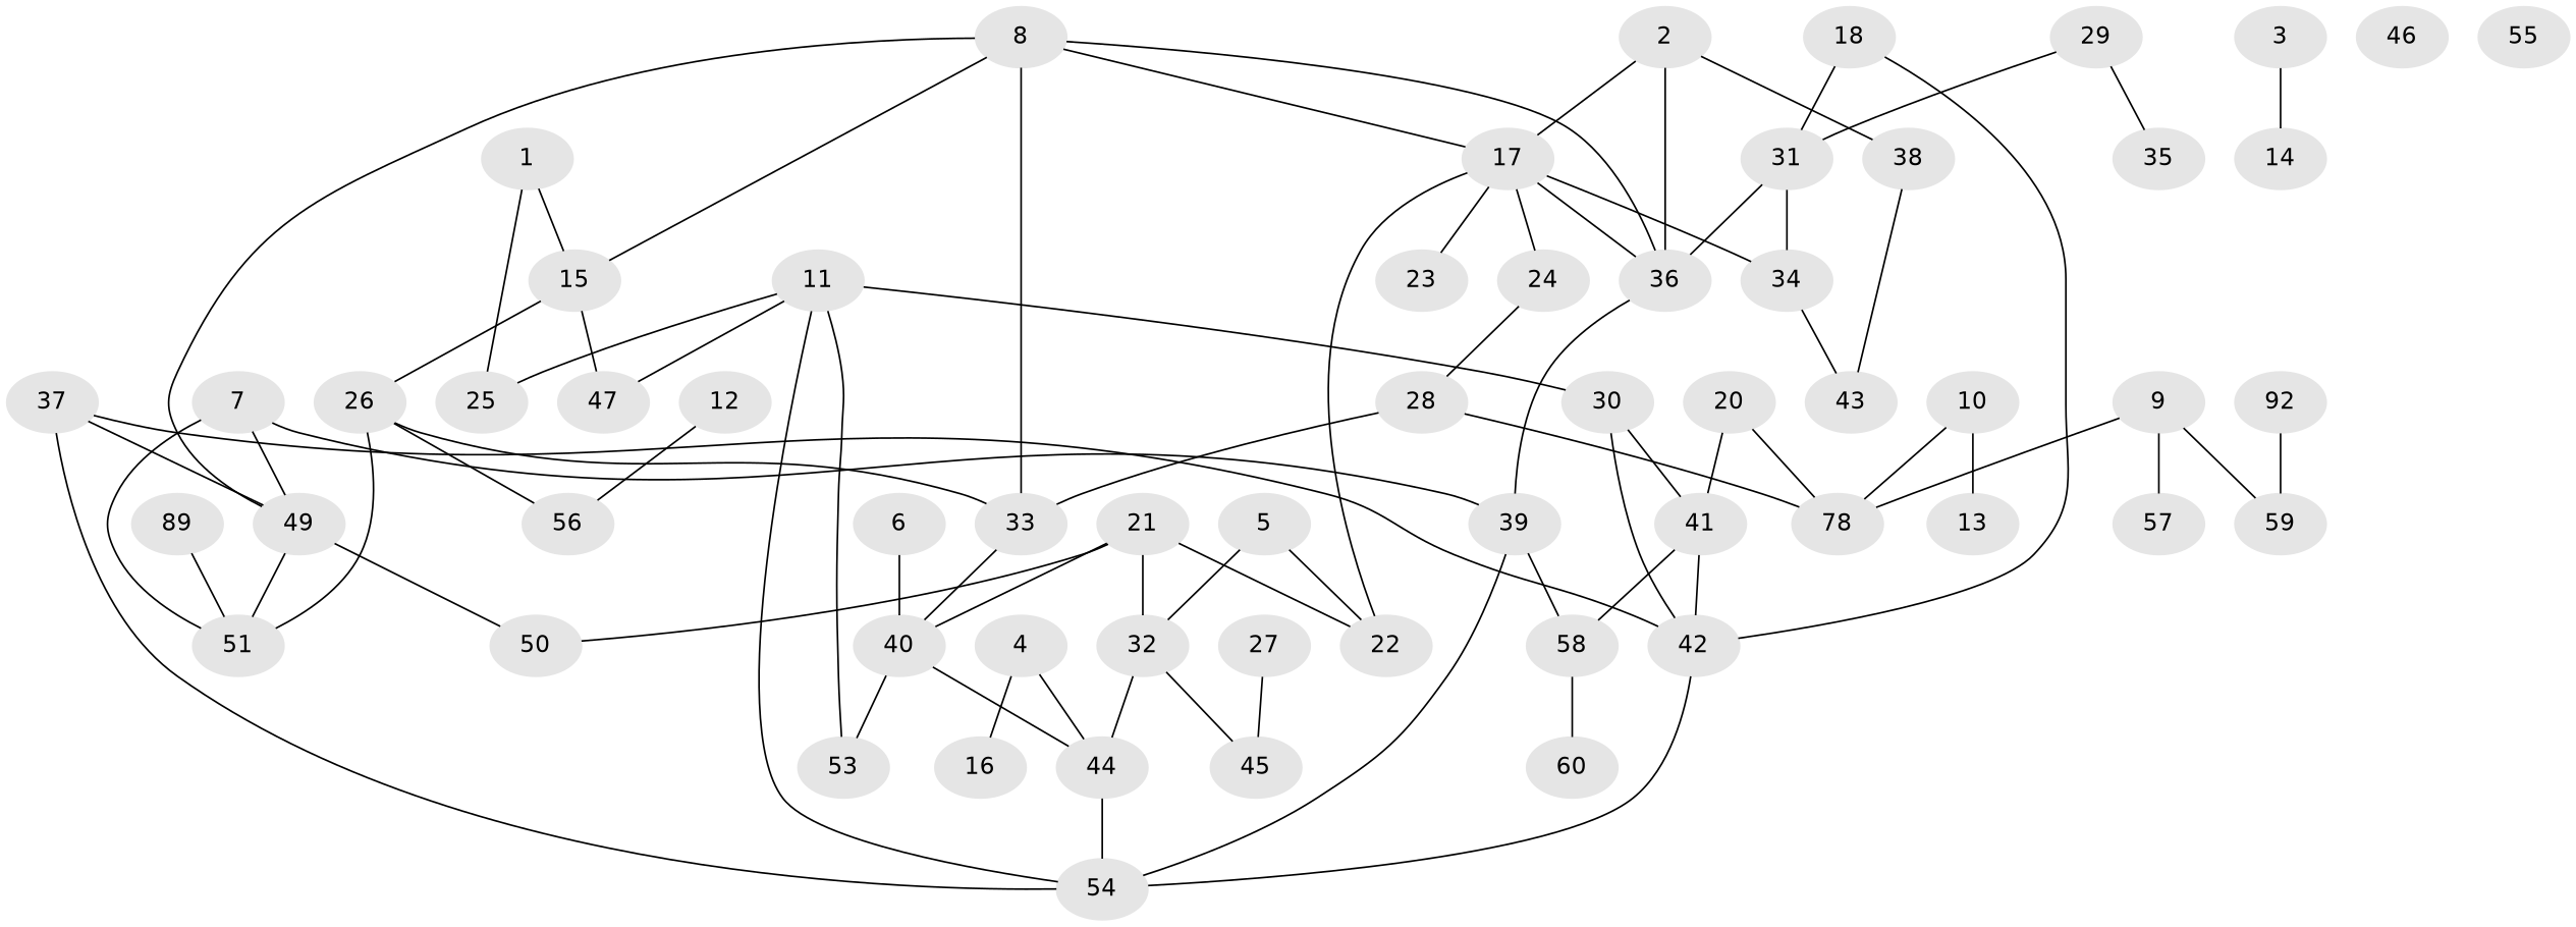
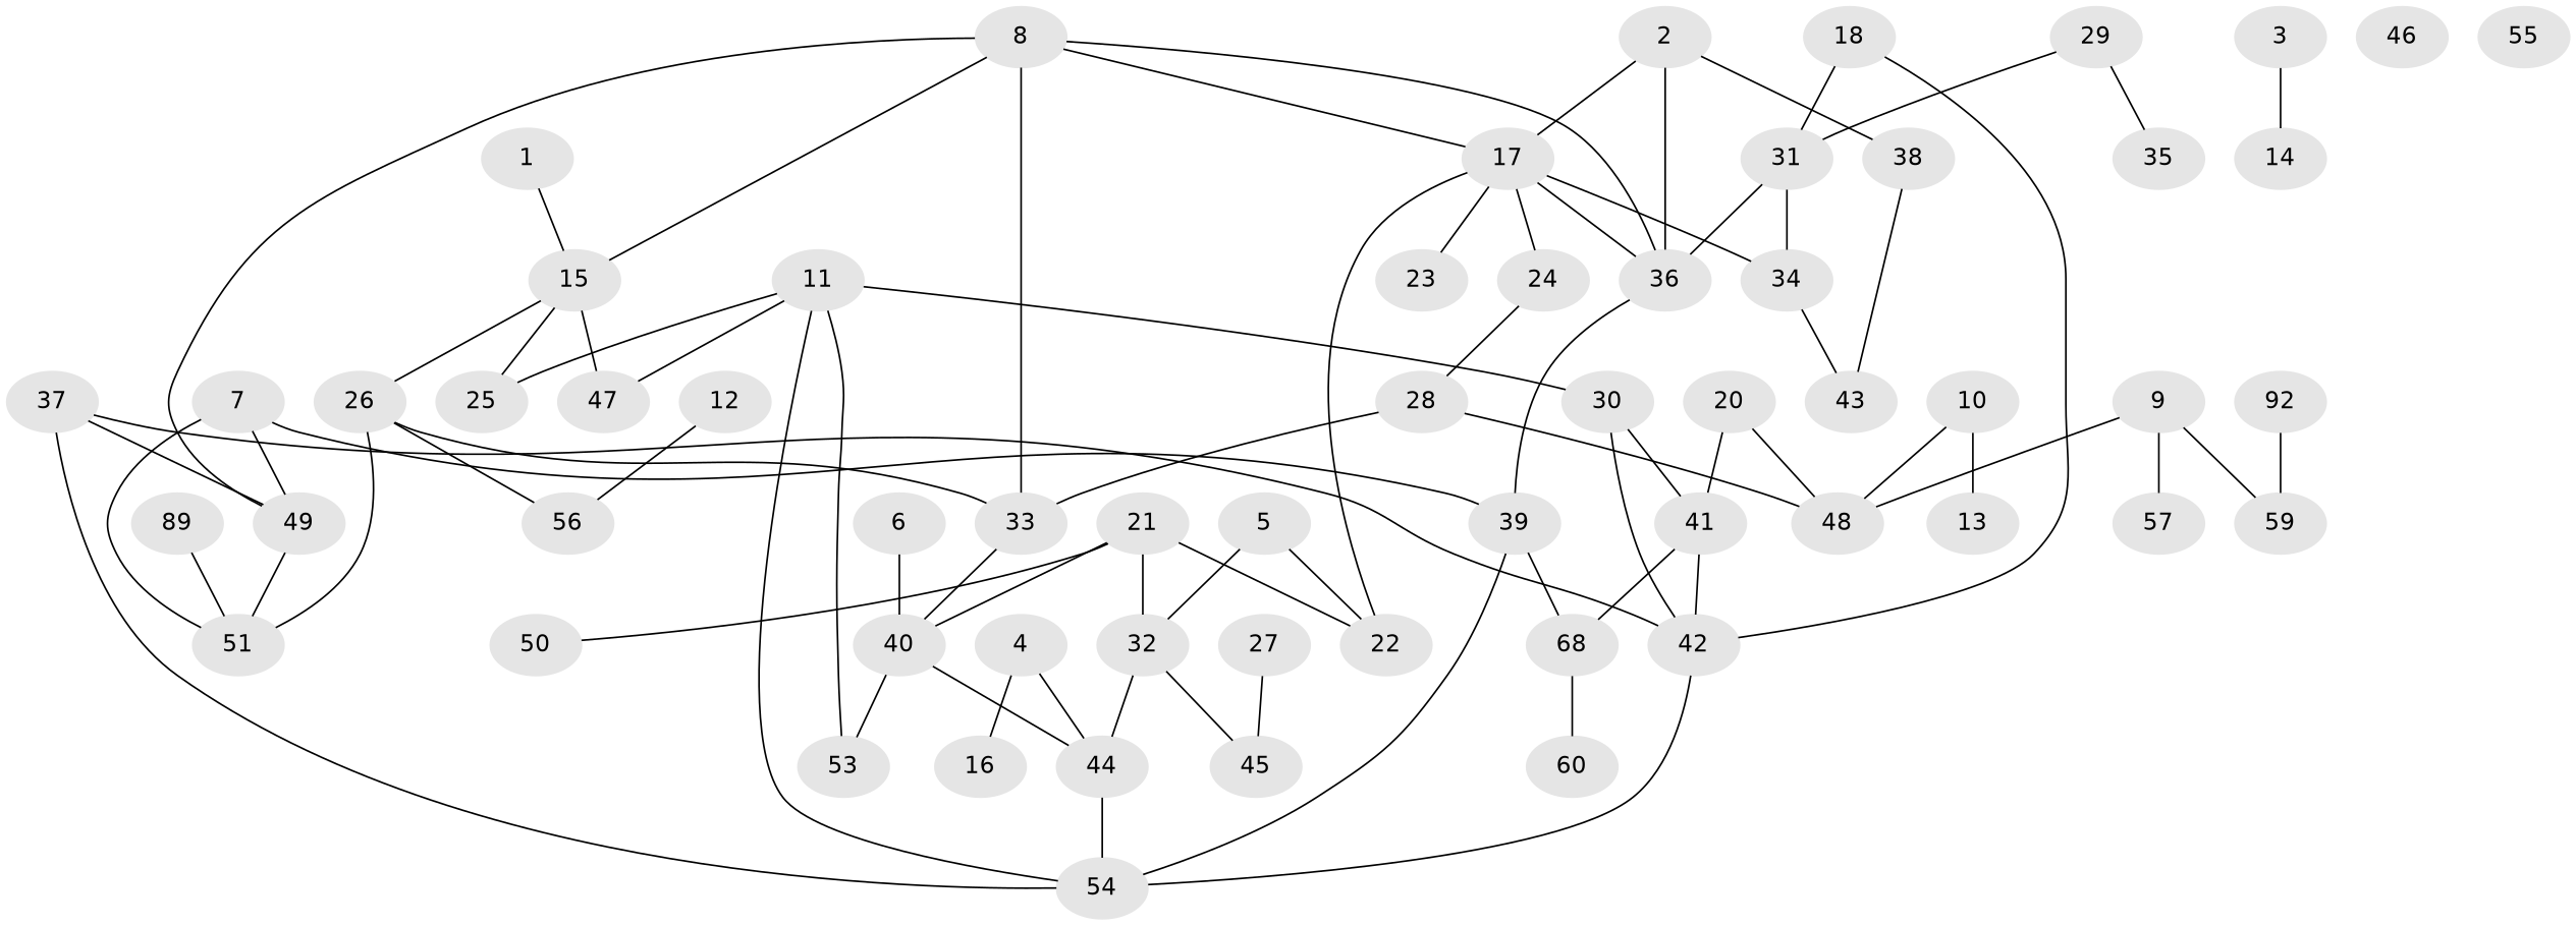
  graph {
    fontname="DejaVu Sans"
    node [color=gray90 fontname="DejaVu Sans" style=filled]
    edge [fontname="DejaVu Sans"]
    1
    15
    25
    47
    26
    2
    17
    36
    38
    22
    23
    24
    34
    39
    43
    3
    14
    4
    16
    44
    54
    5
    32
    6
    40
    53
    7
    49
    51
-   58
+   58 [label=68]
    50
    8
    33
    9
-   48 [label=78]
+   48
    57
    59
    10
    13
    11
    30
    42
    41
    12
    56
    28
    18
    31
    n49 [label=89]
    20
    21
    45
    27
    29
    35
    37
    60
    46
    n59 [label=92]
    55
    1 -- 15
-   1 -- 25
+   15 -- 25
    15 -- 47
    15 -- 26
    26 -- 51
    26 -- 33
    26 -- 56
    2 -- 17
    2 -- 36
    2 -- 38
    17 -- 36
    17 -- 22
    17 -- 23
    17 -- 24
    17 -- 34
    36 -- 39
    38 -- 43
    24 -- 28
    34 -- 43
    39 -- 54
    39 -- 58
    3 -- 14
    4 -- 16
    4 -- 44
    44 -- 54
    5 -- 22
    5 -- 32
    32 -- 44
    32 -- 45
    6 -- 40
    40 -- 44
    40 -- 53
    7 -- 39
    7 -- 49
    7 -- 51
    49 -- 51
-   49 -- 50
    58 -- 60
    8 -- 15
    8 -- 17
    8 -- 36
    8 -- 49
    8 -- 33
    33 -- 40
    9 -- 48
    9 -- 57
    9 -- 59
    10 -- 48
    10 -- 13
    11 -- 25
    11 -- 47
    11 -- 54
    11 -- 53
    11 -- 30
    30 -- 42
    30 -- 41
    42 -- 54
    41 -- 58
    41 -- 42
    12 -- 56
    28 -- 33
    28 -- 48
    18 -- 42
    18 -- 31
    31 -- 36
    31 -- 34
    n49 -- 51
    20 -- 48
    20 -- 41
    21 -- 22
    21 -- 32
    21 -- 40
    21 -- 50
    27 -- 45
    29 -- 31
    29 -- 35
    37 -- 54
    37 -- 49
    37 -- 42
    n59 -- 59
  }
